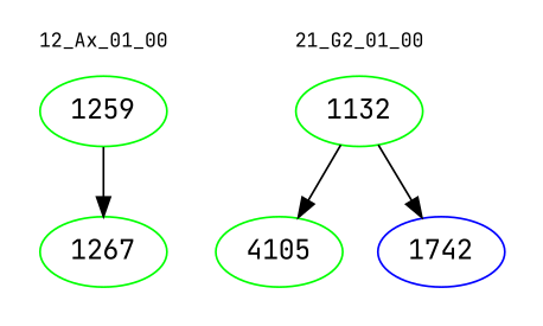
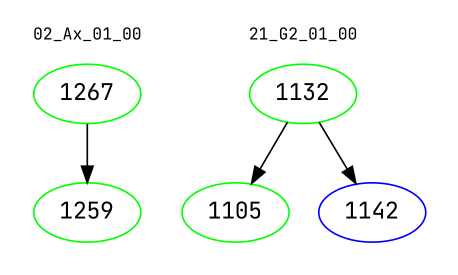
  digraph {
    fontname="JetBrains Mono"
    node [color=green fontname="JetBrains Mono"]
    edge [color=black fontname="JetBrains Mono"]
    n1 [label=1267]
    n2 [label=1259]
    n3 [label=1132]
-   n4 [label=4105]
-   n5 [color=blue label=1742]
+   n4 [label=1105]
+   n5 [color=blue label=1142]
    subgraph cluster_1 {
      color=white
      fontsize=10
-     label="12_Ax_01_00"
+     label="02_Ax_01_00"
      n1
      n2
    }
    subgraph cluster_2 {
      color=white
      fontsize=10
      label="21_G2_01_00"
      n3
      n4
      n5
    }
-   n2 -> n1
+   n1 -> n2
    n3 -> n4
    n3 -> n5
  }
